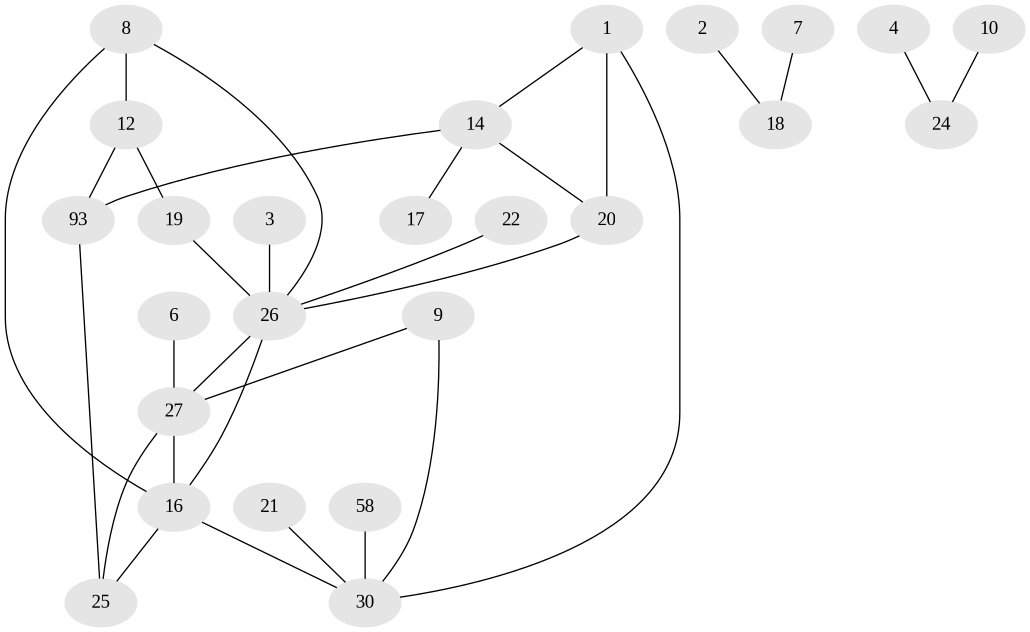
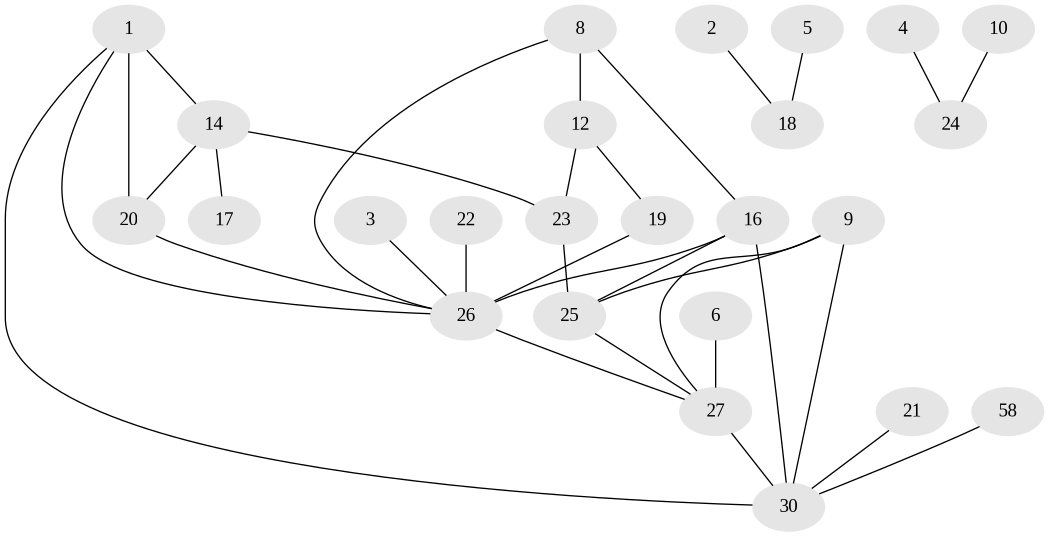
  graph {
    fontname="Liberation Serif"
    node [color=gray90 fontname="Liberation Serif" style=filled]
    edge [fontname="Liberation Serif" weight=1.0]
    1
    14
    20
    26
    30
    17
-   23 [label=93]
+   23
    27
    2
    18
    3
    4
    24
    6
-   7
+   7 [label=5]
    8
    12
    16
    19
    25
    9
    10
    21
    22
    n25 [label=58]
    1 -- 14
    1 -- 20 [weight=2.0]
+   1 -- 26
    1 -- 30
    14 -- 20
    14 -- 17
    14 -- 23
    20 -- 26
    26 -- 27
    23 -- 25
-   27 -- 16 [weight=2.0]
+   27 -- 30 [weight=2.0]
    2 -- 18
    3 -- 26
    4 -- 24
    6 -- 27 [weight=2.0]
    7 -- 18
    8 -- 26
    8 -- 12
    8 -- 16
    12 -- 23
    12 -- 19
    16 -- 26
    16 -- 30 [weight=2.0]
    16 -- 25
    19 -- 26 [weight=2.0]
    25 -- 27
    9 -- 30 [weight=2.0]
    9 -- 27
+   9 -- 25
    10 -- 24
    21 -- 30
    22 -- 26
    n25 -- 30
  }
